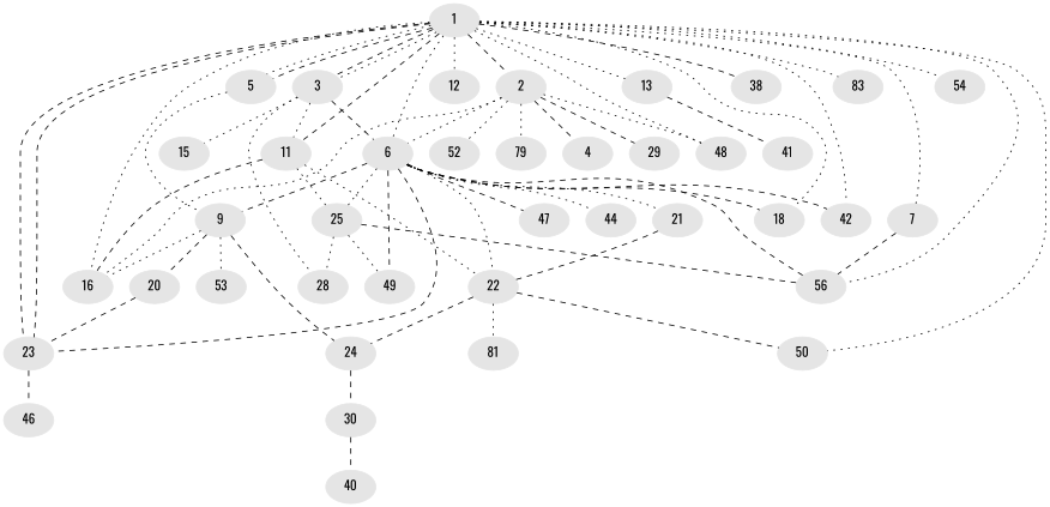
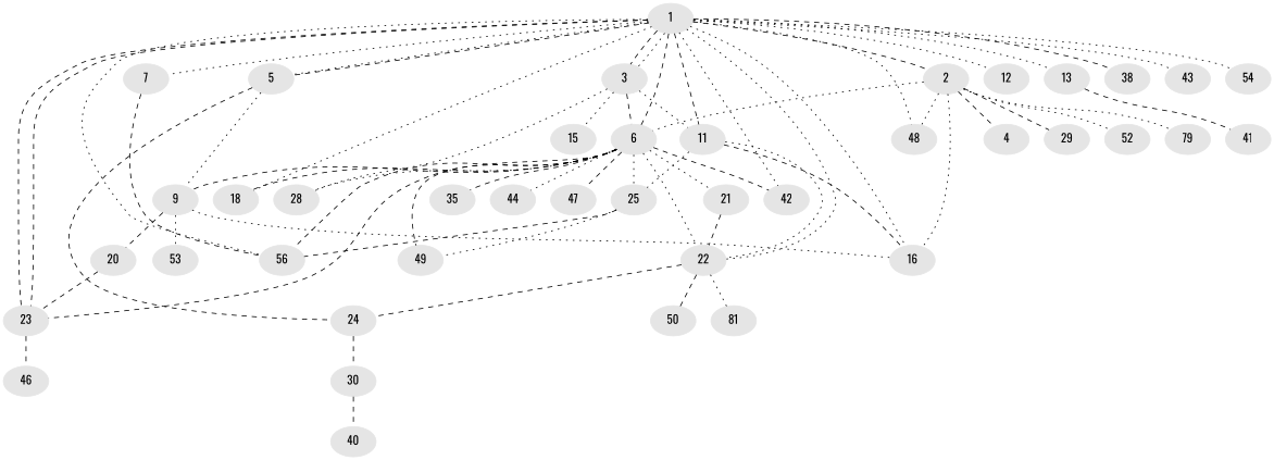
  graph {
    fontname=Oswald
    node [color=gray90 fontname=Oswald style=filled]
    edge [fontname=Oswald style=dotted]
    1
    2
    3
    5 [super="+10"]
    6 [super="+27+59+66+83+14+8"]
    7
    11 [super="+55"]
    12
    13 [super="+77"]
    16 [super="+71+62"]
    18 [super="+70"]
    22 [super="+39+34"]
    23 [super="+33"]
    38
    42
-   43 [label=83]
+   43
    48
    54
    56 [super="+64+65"]
    4
    29
    52
    79
    15
    28 [super="+45+63+69"]
    9 [super="+17+57"]
    24 [super="+74"]
    25 [super="+36+32+58+26+31"]
    21 [super="+60+80"]
+   35
    44
    47
    49
    41 [super="+61"]
    50
    81
    46
    53
    20
    30
    40
    1 -- 2 [style=dashed]
    1 -- 3 [style=dashed]
    1 -- 3
    1 -- 5
    1 -- 5 [style=dashed]
-   1 -- 6 [weight=2]
+   1 -- 6 [style=dashed weight=2]
    1 -- 7
    1 -- 11 [style=dashed]
    1 -- 12
    1 -- 13
    1 -- 16
    1 -- 18
-   1 -- 50
+   1 -- 22
    1 -- 23 [style=dashed weight=2]
    1 -- 23 [style=dashed]
    1 -- 38 [style=dashed]
    1 -- 42
    1 -- 43
    1 -- 48
    1 -- 54
    1 -- 56
    2 -- 6
    2 -- 16
    2 -- 48
    2 -- 4 [style=dashed]
    2 -- 29 [style=dashed]
    2 -- 52
    2 -- 79
    3 -- 6 [style=dashed]
    3 -- 11
    3 -- 15
    3 -- 28
    5 -- 9
-   9 -- 24 [style=dashed]
+   5 -- 24 [style=dashed]
    6 -- 18 [style=dashed]
    6 -- 22 [weight=3]
    6 -- 23 [style=dashed]
    6 -- 42 [style=dashed]
    6 -- 56 [style=dashed]
    6 -- 9 [style=dashed]
    6 -- 25 [weight=4]
    6 -- 21
+   6 -- 35 [style=dashed]
    6 -- 44
    6 -- 47 [style=dashed]
    6 -- 49 [style=dashed weight=2]
    7 -- 56 [style=dashed]
    11 -- 16 [style=dashed]
    11 -- 22
    11 -- 25
    13 -- 41 [style=dashed]
    22 -- 24 [style=dashed]
    22 -- 50 [style=dashed]
    22 -- 81
    23 -- 46 [style=dashed]
    9 -- 16
    9 -- 53
    9 -- 20 [style=dashed]
    24 -- 30 [style=dashed]
    25 -- 56 [style=dashed]
-   25 -- 28
+   6 -- 28
    25 -- 49
    21 -- 22 [style=dashed weight=2]
    20 -- 23 [style=dashed]
    30 -- 40 [style=dashed]
  }
